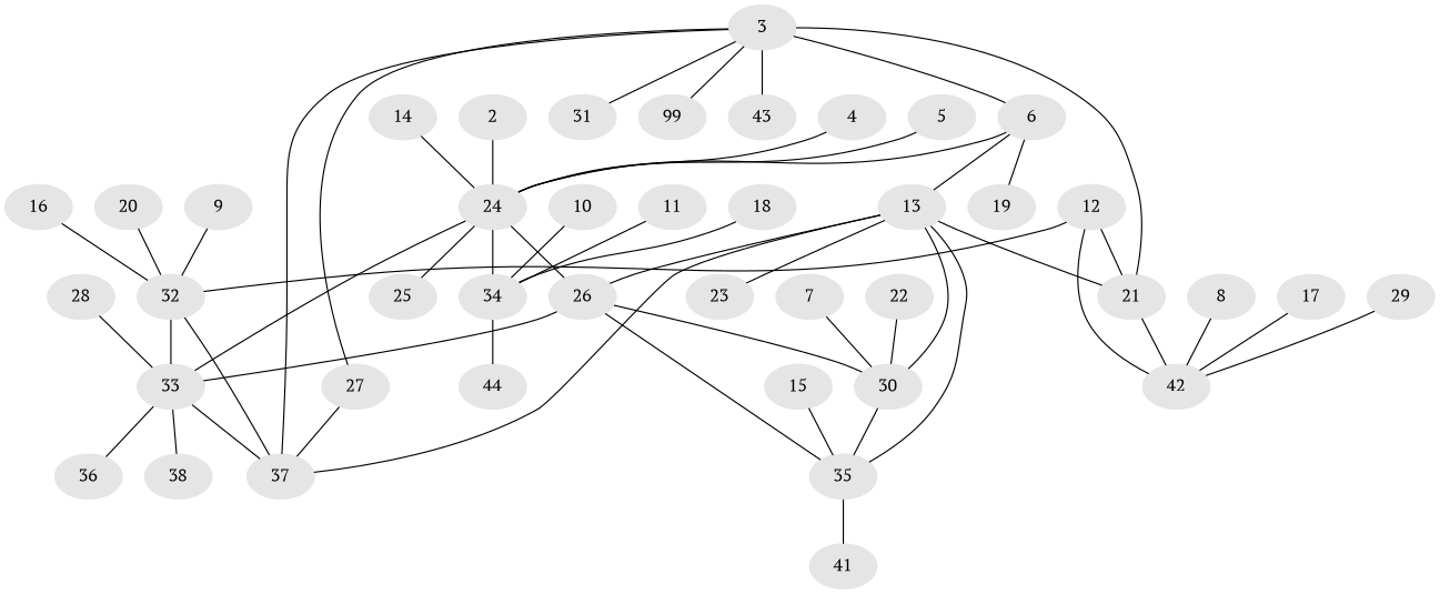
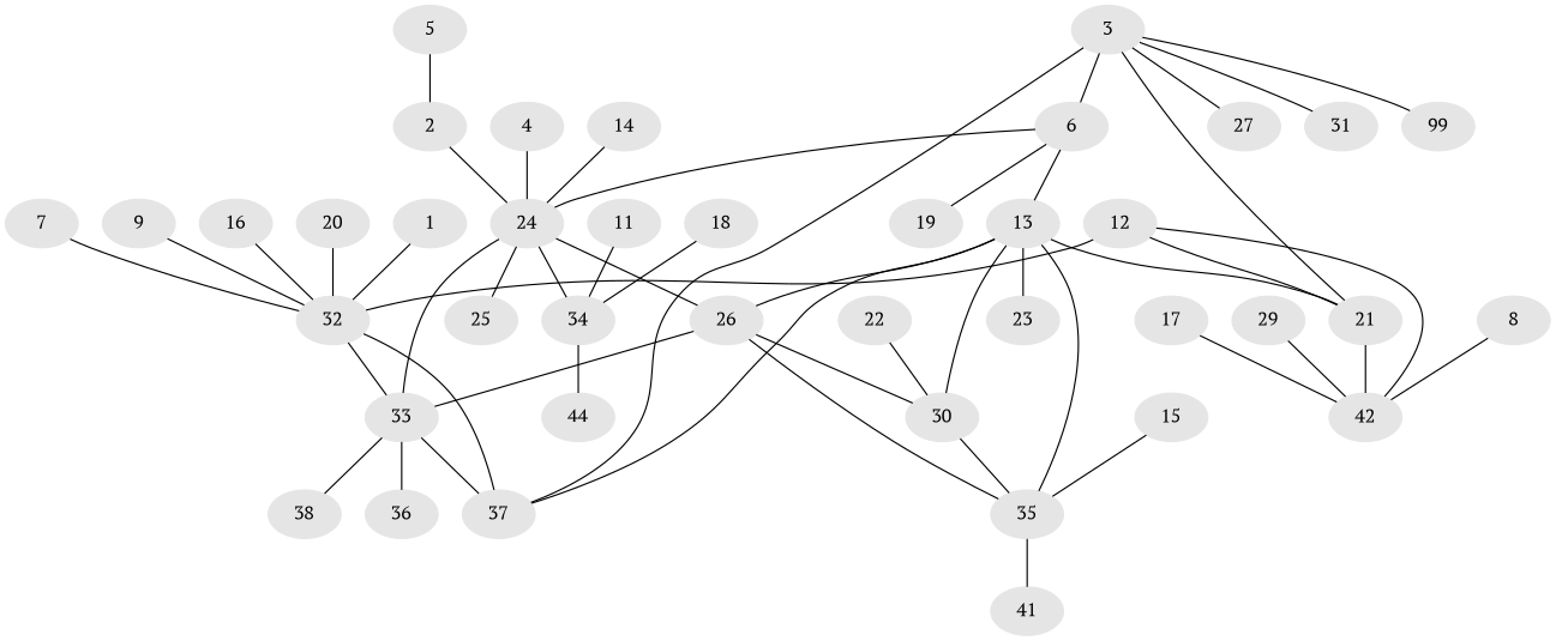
  graph {
    fontname="PT Serif"
    node [color=gray90 fontname="PT Serif" style=filled]
    edge [fontname="PT Serif" weight=1.0]
+   1
    32
    37
    33
    2
    24
    34
    26
    25
    3
    6
    21
    27
    31
    n15 [label=99]
-   43
    13
    19
    42
    4
    5
    23
    30
    35
    7
    8
    9
-   10
    44
    11
    12
    41
    14
    15
    16
    17
    18
    20
    22
    36
    38
-   28
    29
+   1 -- 32
    32 -- 37 [weight=2.0]
    32 -- 33 [weight=2.0]
    33 -- 37
    33 -- 36
    33 -- 38
    2 -- 24
    24 -- 33
    24 -- 34 [weight=3.0]
    24 -- 26
    24 -- 25
    34 -- 44
    26 -- 33
    26 -- 30
    26 -- 35
    3 -- 37
    3 -- 6 [weight=3.0]
    3 -- 21
    3 -- 27
    3 -- 31
    3 -- n15
-   3 -- 43
    6 -- 24
    6 -- 13
    6 -- 19
    21 -- 42 [weight=2.0]
-   27 -- 37
    13 -- 37
    13 -- 26
    13 -- 21
    13 -- 23
    13 -- 30
    13 -- 35
    4 -- 24
-   5 -- 24
+   5 -- 2
    30 -- 35
    35 -- 41
-   7 -- 30
+   7 -- 32
    8 -- 42
    9 -- 32
-   10 -- 34
    11 -- 34
    12 -- 32
    12 -- 21 [weight=2.0]
    12 -- 42
    14 -- 24
    15 -- 35
    16 -- 32
    17 -- 42
    18 -- 34
    20 -- 32
    22 -- 30
-   28 -- 33
    29 -- 42
  }
